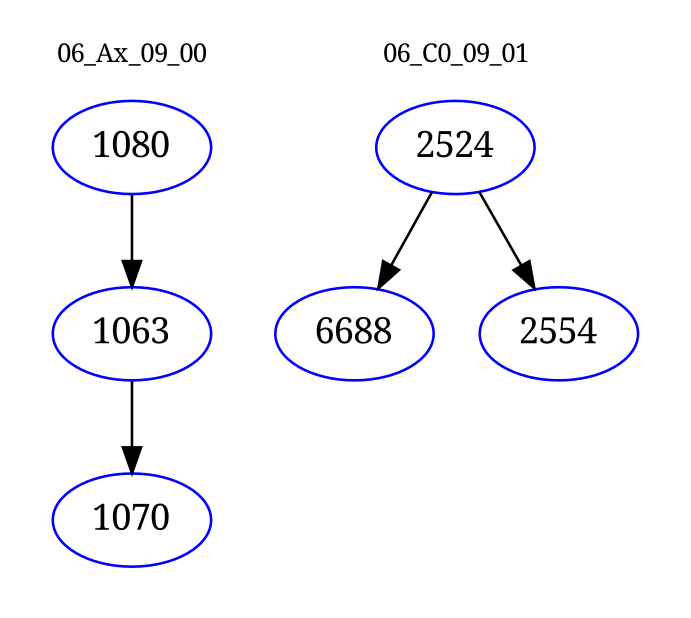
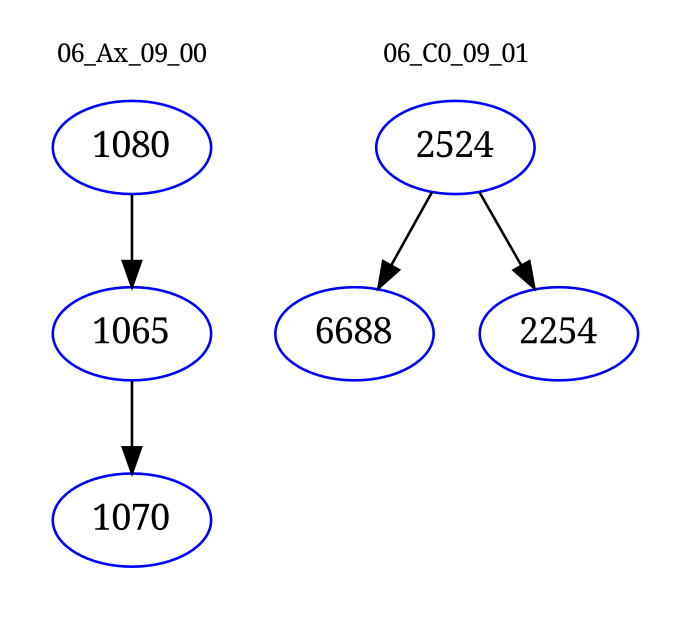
  digraph {
    fontname="Noto Serif"
    node [color=blue fontname="Noto Serif"]
    edge [color=black fontname="Noto Serif"]
-   n1 [label=1063]
+   n1 [label=1065]
    n2 [label=1070]
    n3 [label=1080]
    n4 [label=2524]
    n5 [label=6688]
-   n6 [label=2554]
+   n6 [label=2254]
    subgraph cluster_1 {
      color=white
      fontsize=10
      label="06_Ax_09_00"
      n1
      n2
      n3
    }
    subgraph cluster_2 {
      color=white
      fontsize=10
      label="06_C0_09_01"
      n4
      n5
      n6
    }
    n1 -> n2
    n3 -> n1
    n4 -> n5
    n4 -> n6
  }
